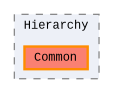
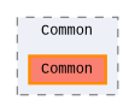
  digraph {
    compound=true
    fontname="Liberation Mono"
    n1 [color=darkorange fillcolor=salmon fontname="Liberation Mono" fontsize=10 height=0.2 label=Common shape=box style="filled,bold" width=0.4]
    subgraph cluster_1 {
      bgcolor="#edf0f7"
      fontsize=10
-     label=Hierarchy
+     label=Common
      pencolor=grey50
      style="filled,dashed"
      n1
    }
  }
